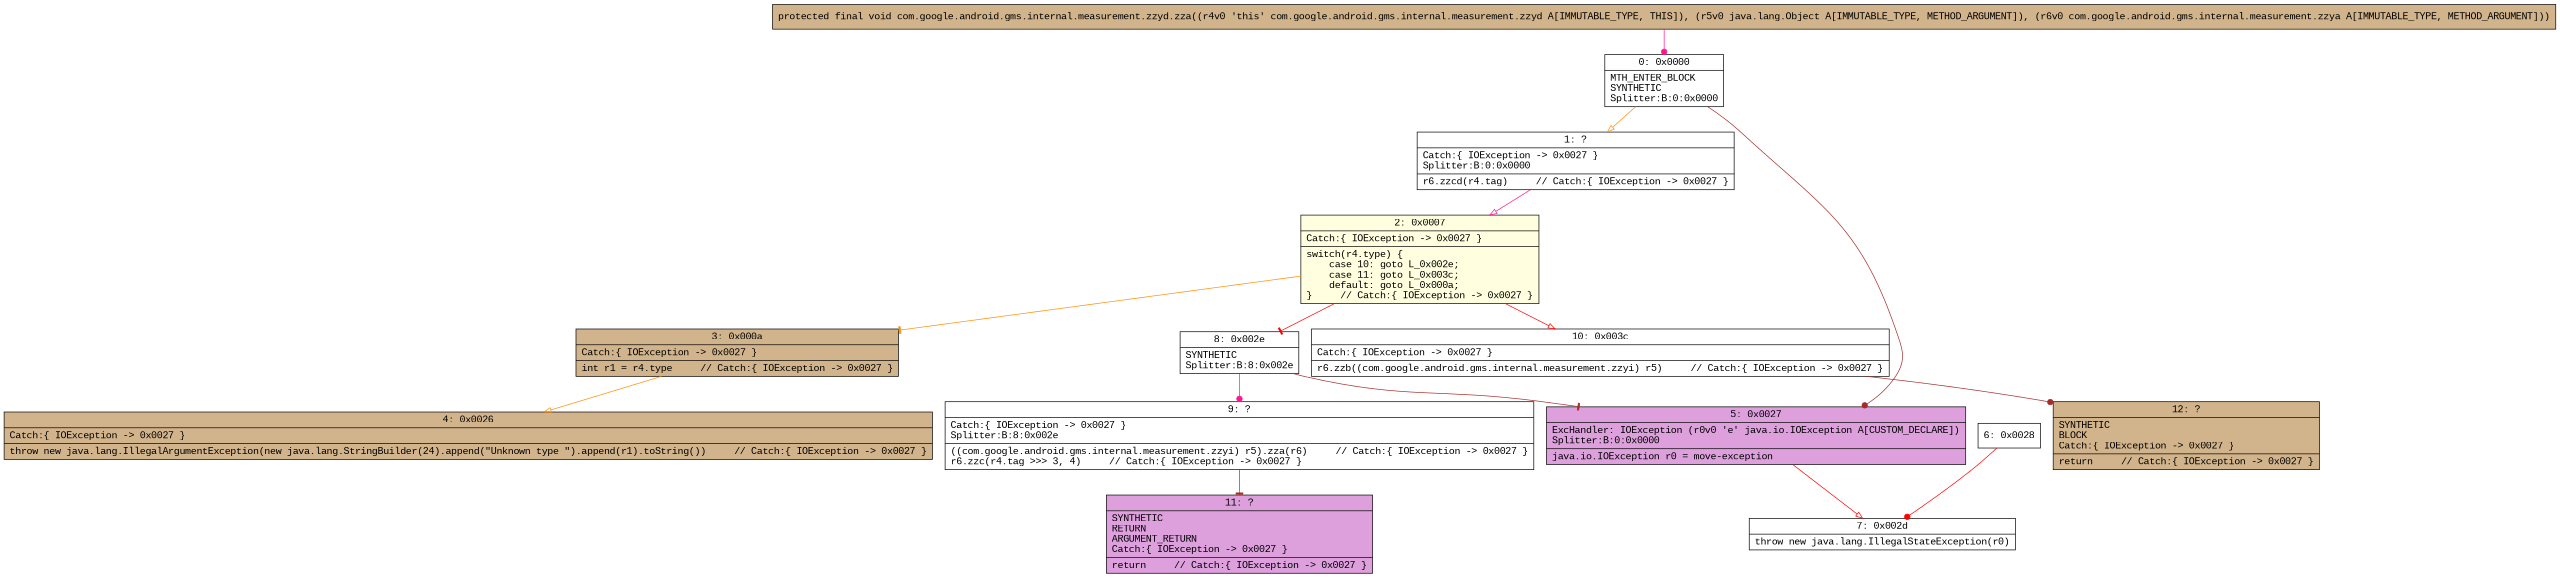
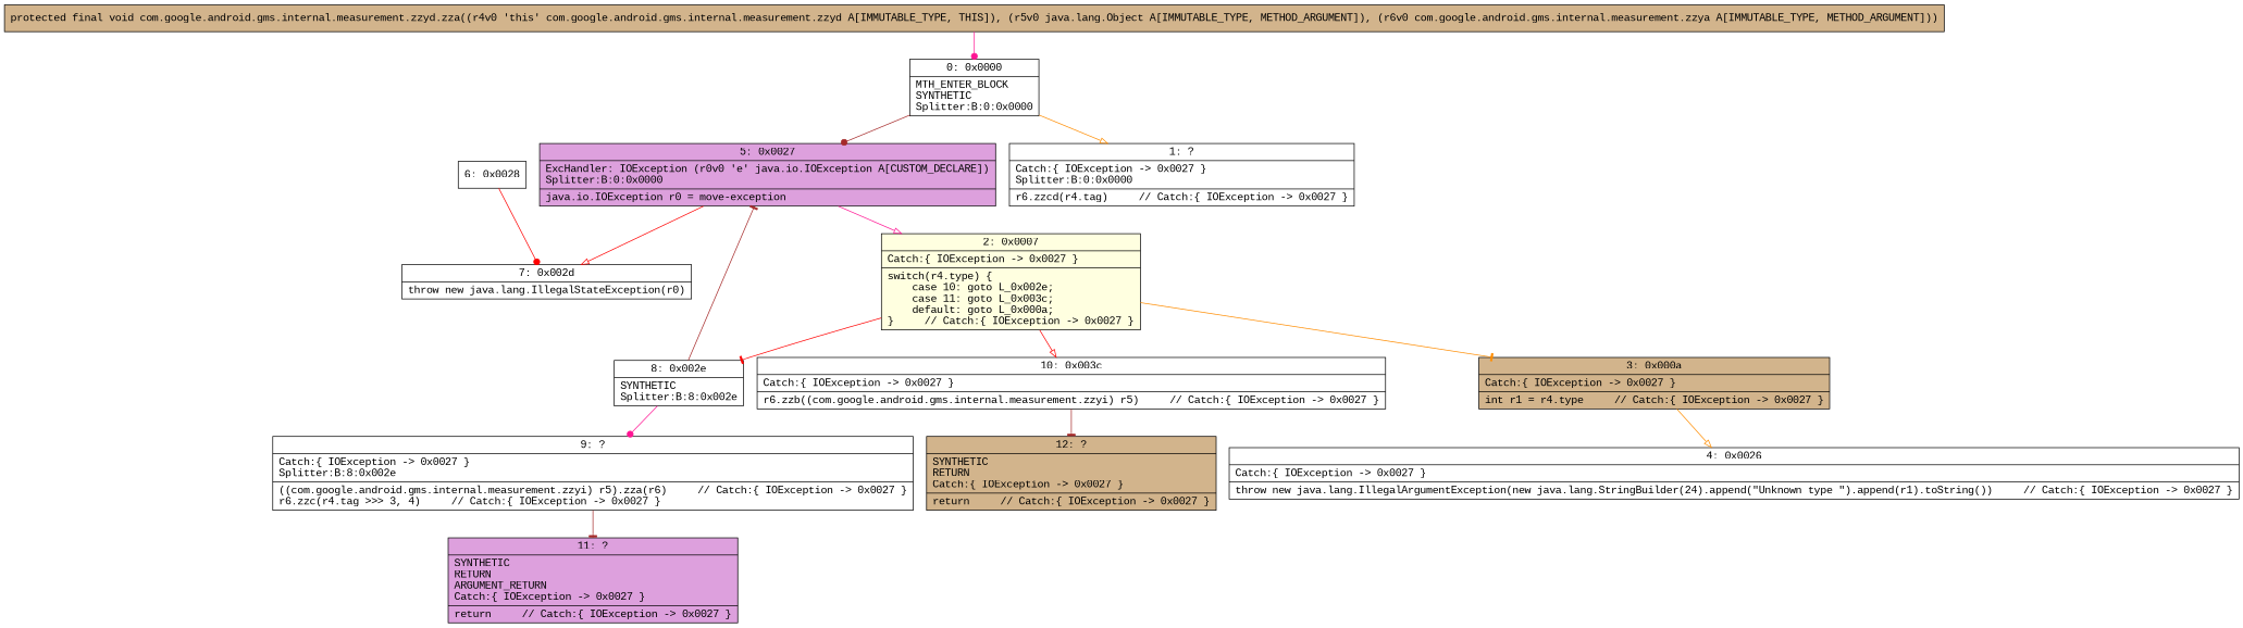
  digraph {
    fontname="Liberation Mono"
    node [fillcolor=white fontname="Liberation Mono" shape=record style=filled]
    edge [arrowhead=onormal color=brown fontname="Liberation Mono"]
    n1 [label="{0\:\ 0x0000|MTH_ENTER_BLOCK\lSYNTHETIC\lSplitter:B:0:0x0000\l}"]
    n2 [label="{1\:\ ?|Catch:\{ IOException \-\> 0x0027 \}\lSplitter:B:0:0x0000\l|r6.zzcd(r4.tag)     \/\/ Catch:\{ IOException \-\> 0x0027 \}\l}"]
    n3 [fillcolor=plum label="{5\:\ 0x0027|ExcHandler: IOException (r0v0 'e' java.io.IOException A[CUSTOM_DECLARE])\lSplitter:B:0:0x0000\l|java.io.IOException r0 = move\-exception\l}"]
    n4 [fillcolor=lightyellow label="{2\:\ 0x0007|Catch:\{ IOException \-\> 0x0027 \}\l|switch(r4.type) \{\l    case 10: goto L_0x002e;\l    case 11: goto L_0x003c;\l    default: goto L_0x000a;\l\}     \/\/ Catch:\{ IOException \-\> 0x0027 \}\l}"]
    n5 [label="{7\:\ 0x002d|throw new java.lang.IllegalStateException(r0)\l}"]
    n6 [fillcolor=tan label="{3\:\ 0x000a|Catch:\{ IOException \-\> 0x0027 \}\l|int r1 = r4.type     \/\/ Catch:\{ IOException \-\> 0x0027 \}\l}"]
    n7 [label="{8\:\ 0x002e|SYNTHETIC\lSplitter:B:8:0x002e\l}"]
    n8 [label="{10\:\ 0x003c|Catch:\{ IOException \-\> 0x0027 \}\l|r6.zzb((com.google.android.gms.internal.measurement.zzyi) r5)     \/\/ Catch:\{ IOException \-\> 0x0027 \}\l}"]
-   n9 [fillcolor=tan label="{4\:\ 0x0026|Catch:\{ IOException \-\> 0x0027 \}\l|throw new java.lang.IllegalArgumentException(new java.lang.StringBuilder(24).append(\"Unknown type \").append(r1).toString())     \/\/ Catch:\{ IOException \-\> 0x0027 \}\l}"]
+   n9 [label="{4\:\ 0x0026|Catch:\{ IOException \-\> 0x0027 \}\l|throw new java.lang.IllegalArgumentException(new java.lang.StringBuilder(24).append(\"Unknown type \").append(r1).toString())     \/\/ Catch:\{ IOException \-\> 0x0027 \}\l}"]
    n10 [label="{9\:\ ?|Catch:\{ IOException \-\> 0x0027 \}\lSplitter:B:8:0x002e\l|((com.google.android.gms.internal.measurement.zzyi) r5).zza(r6)     \/\/ Catch:\{ IOException \-\> 0x0027 \}\lr6.zzc(r4.tag \>\>\> 3, 4)     \/\/ Catch:\{ IOException \-\> 0x0027 \}\l}"]
-   n11 [fillcolor=tan label="{12\:\ ?|SYNTHETIC\lBLOCK\lCatch:\{ IOException \-\> 0x0027 \}\l|return     \/\/ Catch:\{ IOException \-\> 0x0027 \}\l}"]
+   n11 [fillcolor=tan label="{12\:\ ?|SYNTHETIC\lRETURN\lCatch:\{ IOException \-\> 0x0027 \}\l|return     \/\/ Catch:\{ IOException \-\> 0x0027 \}\l}"]
    n12 [label="{6\:\ 0x0028}"]
    n13 [fillcolor=plum label="{11\:\ ?|SYNTHETIC\lRETURN\lARGUMENT_RETURN\lCatch:\{ IOException \-\> 0x0027 \}\l|return     \/\/ Catch:\{ IOException \-\> 0x0027 \}\l}"]
    n14 [fillcolor=tan label="{protected final void com.google.android.gms.internal.measurement.zzyd.zza((r4v0 'this' com.google.android.gms.internal.measurement.zzyd A[IMMUTABLE_TYPE, THIS]), (r5v0 java.lang.Object A[IMMUTABLE_TYPE, METHOD_ARGUMENT]), (r6v0 com.google.android.gms.internal.measurement.zzya A[IMMUTABLE_TYPE, METHOD_ARGUMENT])) }"]
    n1 -> n2 [color=darkorange]
    n1 -> n3 [arrowhead=dot]
-   n2 -> n4 [color=deeppink]
+   n3 -> n4 [color=deeppink]
    n3 -> n5 [color=red]
    n4 -> n6 [arrowhead=tee color=darkorange]
    n4 -> n7 [arrowhead=tee color=red]
    n4 -> n8 [color=red]
    n6 -> n9 [color=darkorange]
    n7 -> n3 [arrowhead=tee]
    n7 -> n10 [arrowhead=dot color=deeppink]
-   n8 -> n11 [arrowhead=dot]
+   n8 -> n11 [arrowhead=tee]
    n10 -> n13 [arrowhead=tee]
    n12 -> n5 [arrowhead=dot color=red]
    n14 -> n1 [arrowhead=dot color=deeppink]
  }
